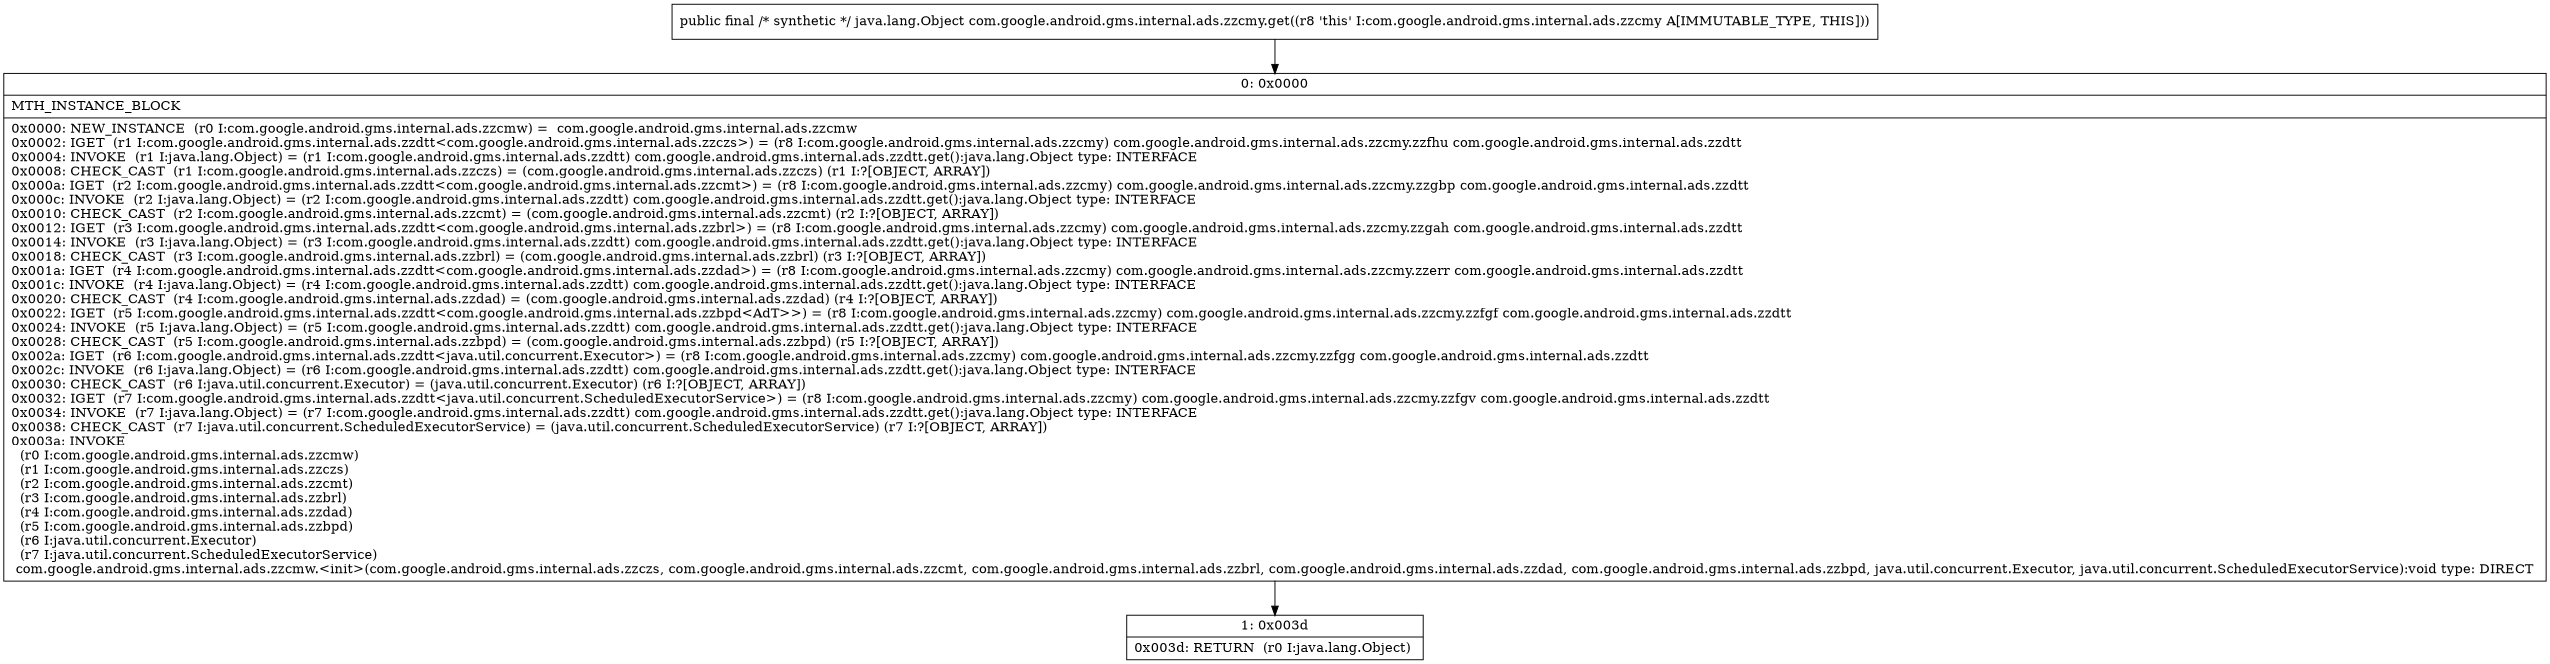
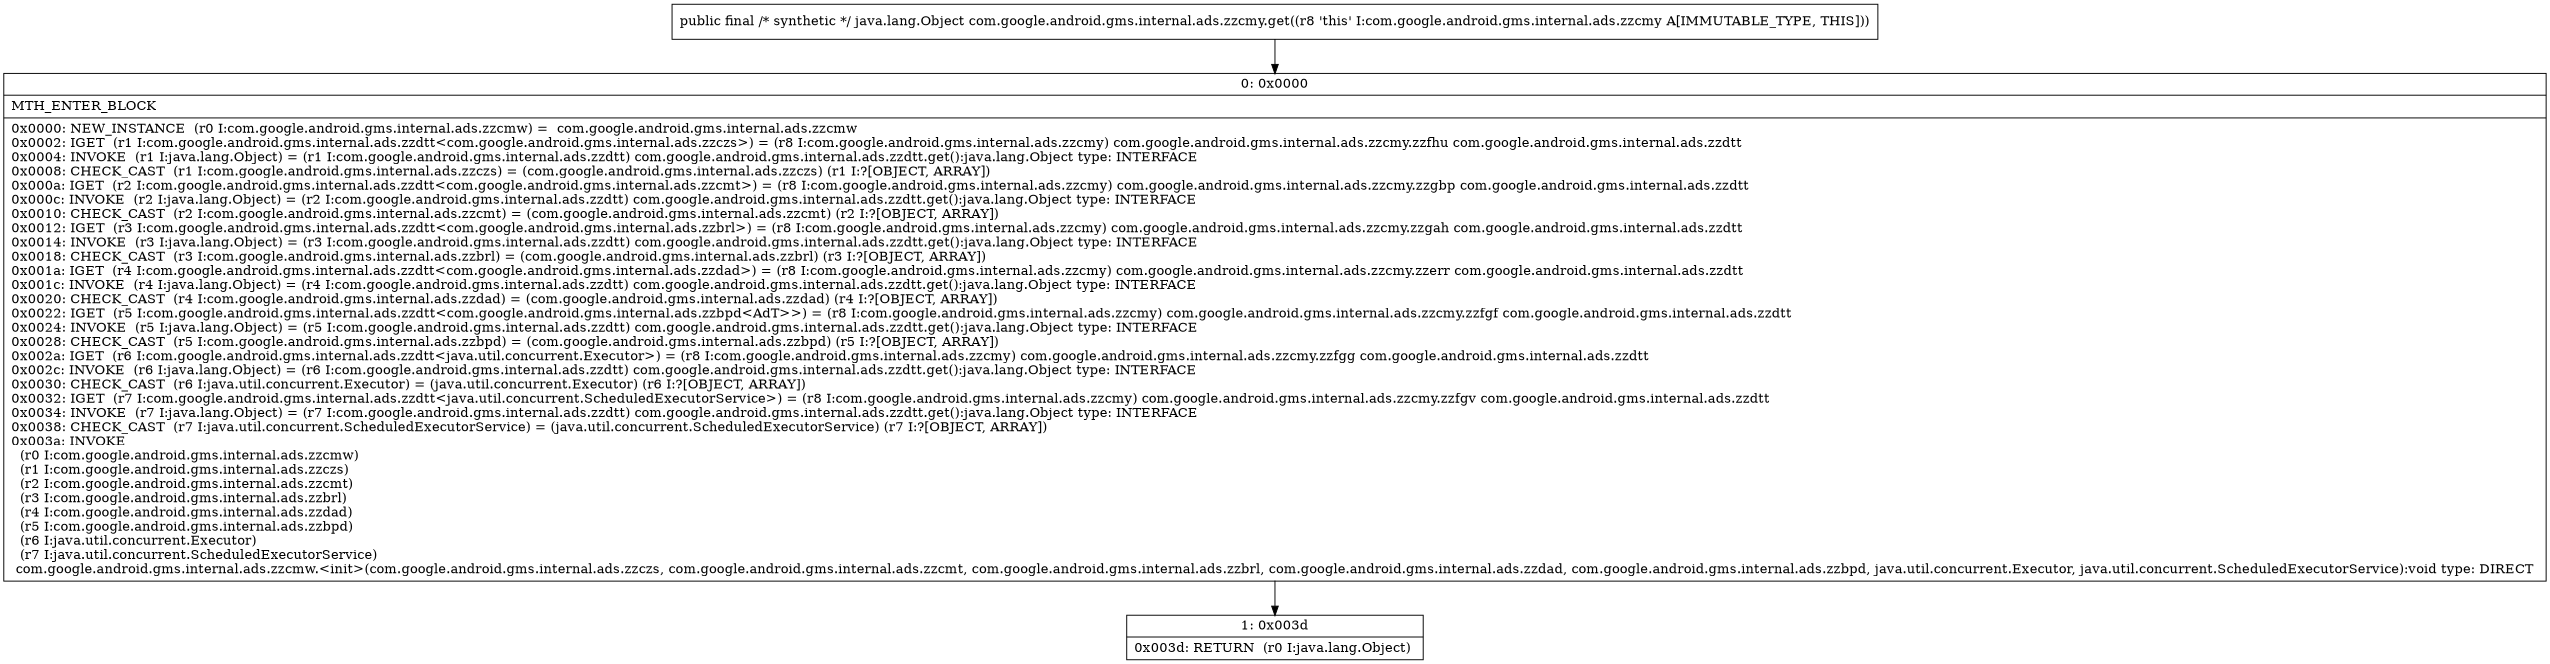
  digraph {
    node [shape=record]
-   n1 [label="{0\:\ 0x0000|MTH_INSTANCE_BLOCK\l|0x0000: NEW_INSTANCE  (r0 I:com.google.android.gms.internal.ads.zzcmw) =  com.google.android.gms.internal.ads.zzcmw \l0x0002: IGET  (r1 I:com.google.android.gms.internal.ads.zzdtt\<com.google.android.gms.internal.ads.zzczs\>) = (r8 I:com.google.android.gms.internal.ads.zzcmy) com.google.android.gms.internal.ads.zzcmy.zzfhu com.google.android.gms.internal.ads.zzdtt \l0x0004: INVOKE  (r1 I:java.lang.Object) = (r1 I:com.google.android.gms.internal.ads.zzdtt) com.google.android.gms.internal.ads.zzdtt.get():java.lang.Object type: INTERFACE \l0x0008: CHECK_CAST  (r1 I:com.google.android.gms.internal.ads.zzczs) = (com.google.android.gms.internal.ads.zzczs) (r1 I:?[OBJECT, ARRAY]) \l0x000a: IGET  (r2 I:com.google.android.gms.internal.ads.zzdtt\<com.google.android.gms.internal.ads.zzcmt\>) = (r8 I:com.google.android.gms.internal.ads.zzcmy) com.google.android.gms.internal.ads.zzcmy.zzgbp com.google.android.gms.internal.ads.zzdtt \l0x000c: INVOKE  (r2 I:java.lang.Object) = (r2 I:com.google.android.gms.internal.ads.zzdtt) com.google.android.gms.internal.ads.zzdtt.get():java.lang.Object type: INTERFACE \l0x0010: CHECK_CAST  (r2 I:com.google.android.gms.internal.ads.zzcmt) = (com.google.android.gms.internal.ads.zzcmt) (r2 I:?[OBJECT, ARRAY]) \l0x0012: IGET  (r3 I:com.google.android.gms.internal.ads.zzdtt\<com.google.android.gms.internal.ads.zzbrl\>) = (r8 I:com.google.android.gms.internal.ads.zzcmy) com.google.android.gms.internal.ads.zzcmy.zzgah com.google.android.gms.internal.ads.zzdtt \l0x0014: INVOKE  (r3 I:java.lang.Object) = (r3 I:com.google.android.gms.internal.ads.zzdtt) com.google.android.gms.internal.ads.zzdtt.get():java.lang.Object type: INTERFACE \l0x0018: CHECK_CAST  (r3 I:com.google.android.gms.internal.ads.zzbrl) = (com.google.android.gms.internal.ads.zzbrl) (r3 I:?[OBJECT, ARRAY]) \l0x001a: IGET  (r4 I:com.google.android.gms.internal.ads.zzdtt\<com.google.android.gms.internal.ads.zzdad\>) = (r8 I:com.google.android.gms.internal.ads.zzcmy) com.google.android.gms.internal.ads.zzcmy.zzerr com.google.android.gms.internal.ads.zzdtt \l0x001c: INVOKE  (r4 I:java.lang.Object) = (r4 I:com.google.android.gms.internal.ads.zzdtt) com.google.android.gms.internal.ads.zzdtt.get():java.lang.Object type: INTERFACE \l0x0020: CHECK_CAST  (r4 I:com.google.android.gms.internal.ads.zzdad) = (com.google.android.gms.internal.ads.zzdad) (r4 I:?[OBJECT, ARRAY]) \l0x0022: IGET  (r5 I:com.google.android.gms.internal.ads.zzdtt\<com.google.android.gms.internal.ads.zzbpd\<AdT\>\>) = (r8 I:com.google.android.gms.internal.ads.zzcmy) com.google.android.gms.internal.ads.zzcmy.zzfgf com.google.android.gms.internal.ads.zzdtt \l0x0024: INVOKE  (r5 I:java.lang.Object) = (r5 I:com.google.android.gms.internal.ads.zzdtt) com.google.android.gms.internal.ads.zzdtt.get():java.lang.Object type: INTERFACE \l0x0028: CHECK_CAST  (r5 I:com.google.android.gms.internal.ads.zzbpd) = (com.google.android.gms.internal.ads.zzbpd) (r5 I:?[OBJECT, ARRAY]) \l0x002a: IGET  (r6 I:com.google.android.gms.internal.ads.zzdtt\<java.util.concurrent.Executor\>) = (r8 I:com.google.android.gms.internal.ads.zzcmy) com.google.android.gms.internal.ads.zzcmy.zzfgg com.google.android.gms.internal.ads.zzdtt \l0x002c: INVOKE  (r6 I:java.lang.Object) = (r6 I:com.google.android.gms.internal.ads.zzdtt) com.google.android.gms.internal.ads.zzdtt.get():java.lang.Object type: INTERFACE \l0x0030: CHECK_CAST  (r6 I:java.util.concurrent.Executor) = (java.util.concurrent.Executor) (r6 I:?[OBJECT, ARRAY]) \l0x0032: IGET  (r7 I:com.google.android.gms.internal.ads.zzdtt\<java.util.concurrent.ScheduledExecutorService\>) = (r8 I:com.google.android.gms.internal.ads.zzcmy) com.google.android.gms.internal.ads.zzcmy.zzfgv com.google.android.gms.internal.ads.zzdtt \l0x0034: INVOKE  (r7 I:java.lang.Object) = (r7 I:com.google.android.gms.internal.ads.zzdtt) com.google.android.gms.internal.ads.zzdtt.get():java.lang.Object type: INTERFACE \l0x0038: CHECK_CAST  (r7 I:java.util.concurrent.ScheduledExecutorService) = (java.util.concurrent.ScheduledExecutorService) (r7 I:?[OBJECT, ARRAY]) \l0x003a: INVOKE  \l  (r0 I:com.google.android.gms.internal.ads.zzcmw)\l  (r1 I:com.google.android.gms.internal.ads.zzczs)\l  (r2 I:com.google.android.gms.internal.ads.zzcmt)\l  (r3 I:com.google.android.gms.internal.ads.zzbrl)\l  (r4 I:com.google.android.gms.internal.ads.zzdad)\l  (r5 I:com.google.android.gms.internal.ads.zzbpd)\l  (r6 I:java.util.concurrent.Executor)\l  (r7 I:java.util.concurrent.ScheduledExecutorService)\l com.google.android.gms.internal.ads.zzcmw.\<init\>(com.google.android.gms.internal.ads.zzczs, com.google.android.gms.internal.ads.zzcmt, com.google.android.gms.internal.ads.zzbrl, com.google.android.gms.internal.ads.zzdad, com.google.android.gms.internal.ads.zzbpd, java.util.concurrent.Executor, java.util.concurrent.ScheduledExecutorService):void type: DIRECT \l}"]
+   n1 [label="{0\:\ 0x0000|MTH_ENTER_BLOCK\l|0x0000: NEW_INSTANCE  (r0 I:com.google.android.gms.internal.ads.zzcmw) =  com.google.android.gms.internal.ads.zzcmw \l0x0002: IGET  (r1 I:com.google.android.gms.internal.ads.zzdtt\<com.google.android.gms.internal.ads.zzczs\>) = (r8 I:com.google.android.gms.internal.ads.zzcmy) com.google.android.gms.internal.ads.zzcmy.zzfhu com.google.android.gms.internal.ads.zzdtt \l0x0004: INVOKE  (r1 I:java.lang.Object) = (r1 I:com.google.android.gms.internal.ads.zzdtt) com.google.android.gms.internal.ads.zzdtt.get():java.lang.Object type: INTERFACE \l0x0008: CHECK_CAST  (r1 I:com.google.android.gms.internal.ads.zzczs) = (com.google.android.gms.internal.ads.zzczs) (r1 I:?[OBJECT, ARRAY]) \l0x000a: IGET  (r2 I:com.google.android.gms.internal.ads.zzdtt\<com.google.android.gms.internal.ads.zzcmt\>) = (r8 I:com.google.android.gms.internal.ads.zzcmy) com.google.android.gms.internal.ads.zzcmy.zzgbp com.google.android.gms.internal.ads.zzdtt \l0x000c: INVOKE  (r2 I:java.lang.Object) = (r2 I:com.google.android.gms.internal.ads.zzdtt) com.google.android.gms.internal.ads.zzdtt.get():java.lang.Object type: INTERFACE \l0x0010: CHECK_CAST  (r2 I:com.google.android.gms.internal.ads.zzcmt) = (com.google.android.gms.internal.ads.zzcmt) (r2 I:?[OBJECT, ARRAY]) \l0x0012: IGET  (r3 I:com.google.android.gms.internal.ads.zzdtt\<com.google.android.gms.internal.ads.zzbrl\>) = (r8 I:com.google.android.gms.internal.ads.zzcmy) com.google.android.gms.internal.ads.zzcmy.zzgah com.google.android.gms.internal.ads.zzdtt \l0x0014: INVOKE  (r3 I:java.lang.Object) = (r3 I:com.google.android.gms.internal.ads.zzdtt) com.google.android.gms.internal.ads.zzdtt.get():java.lang.Object type: INTERFACE \l0x0018: CHECK_CAST  (r3 I:com.google.android.gms.internal.ads.zzbrl) = (com.google.android.gms.internal.ads.zzbrl) (r3 I:?[OBJECT, ARRAY]) \l0x001a: IGET  (r4 I:com.google.android.gms.internal.ads.zzdtt\<com.google.android.gms.internal.ads.zzdad\>) = (r8 I:com.google.android.gms.internal.ads.zzcmy) com.google.android.gms.internal.ads.zzcmy.zzerr com.google.android.gms.internal.ads.zzdtt \l0x001c: INVOKE  (r4 I:java.lang.Object) = (r4 I:com.google.android.gms.internal.ads.zzdtt) com.google.android.gms.internal.ads.zzdtt.get():java.lang.Object type: INTERFACE \l0x0020: CHECK_CAST  (r4 I:com.google.android.gms.internal.ads.zzdad) = (com.google.android.gms.internal.ads.zzdad) (r4 I:?[OBJECT, ARRAY]) \l0x0022: IGET  (r5 I:com.google.android.gms.internal.ads.zzdtt\<com.google.android.gms.internal.ads.zzbpd\<AdT\>\>) = (r8 I:com.google.android.gms.internal.ads.zzcmy) com.google.android.gms.internal.ads.zzcmy.zzfgf com.google.android.gms.internal.ads.zzdtt \l0x0024: INVOKE  (r5 I:java.lang.Object) = (r5 I:com.google.android.gms.internal.ads.zzdtt) com.google.android.gms.internal.ads.zzdtt.get():java.lang.Object type: INTERFACE \l0x0028: CHECK_CAST  (r5 I:com.google.android.gms.internal.ads.zzbpd) = (com.google.android.gms.internal.ads.zzbpd) (r5 I:?[OBJECT, ARRAY]) \l0x002a: IGET  (r6 I:com.google.android.gms.internal.ads.zzdtt\<java.util.concurrent.Executor\>) = (r8 I:com.google.android.gms.internal.ads.zzcmy) com.google.android.gms.internal.ads.zzcmy.zzfgg com.google.android.gms.internal.ads.zzdtt \l0x002c: INVOKE  (r6 I:java.lang.Object) = (r6 I:com.google.android.gms.internal.ads.zzdtt) com.google.android.gms.internal.ads.zzdtt.get():java.lang.Object type: INTERFACE \l0x0030: CHECK_CAST  (r6 I:java.util.concurrent.Executor) = (java.util.concurrent.Executor) (r6 I:?[OBJECT, ARRAY]) \l0x0032: IGET  (r7 I:com.google.android.gms.internal.ads.zzdtt\<java.util.concurrent.ScheduledExecutorService\>) = (r8 I:com.google.android.gms.internal.ads.zzcmy) com.google.android.gms.internal.ads.zzcmy.zzfgv com.google.android.gms.internal.ads.zzdtt \l0x0034: INVOKE  (r7 I:java.lang.Object) = (r7 I:com.google.android.gms.internal.ads.zzdtt) com.google.android.gms.internal.ads.zzdtt.get():java.lang.Object type: INTERFACE \l0x0038: CHECK_CAST  (r7 I:java.util.concurrent.ScheduledExecutorService) = (java.util.concurrent.ScheduledExecutorService) (r7 I:?[OBJECT, ARRAY]) \l0x003a: INVOKE  \l  (r0 I:com.google.android.gms.internal.ads.zzcmw)\l  (r1 I:com.google.android.gms.internal.ads.zzczs)\l  (r2 I:com.google.android.gms.internal.ads.zzcmt)\l  (r3 I:com.google.android.gms.internal.ads.zzbrl)\l  (r4 I:com.google.android.gms.internal.ads.zzdad)\l  (r5 I:com.google.android.gms.internal.ads.zzbpd)\l  (r6 I:java.util.concurrent.Executor)\l  (r7 I:java.util.concurrent.ScheduledExecutorService)\l com.google.android.gms.internal.ads.zzcmw.\<init\>(com.google.android.gms.internal.ads.zzczs, com.google.android.gms.internal.ads.zzcmt, com.google.android.gms.internal.ads.zzbrl, com.google.android.gms.internal.ads.zzdad, com.google.android.gms.internal.ads.zzbpd, java.util.concurrent.Executor, java.util.concurrent.ScheduledExecutorService):void type: DIRECT \l}"]
    n2 [label="{1\:\ 0x003d|0x003d: RETURN  (r0 I:java.lang.Object) \l}"]
    n3 [label="{public final \/* synthetic *\/ java.lang.Object com.google.android.gms.internal.ads.zzcmy.get((r8 'this' I:com.google.android.gms.internal.ads.zzcmy A[IMMUTABLE_TYPE, THIS])) }"]
    n1 -> n2
    n3 -> n1
  }
